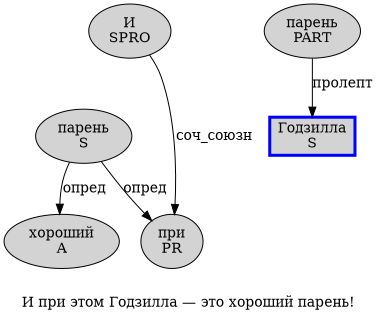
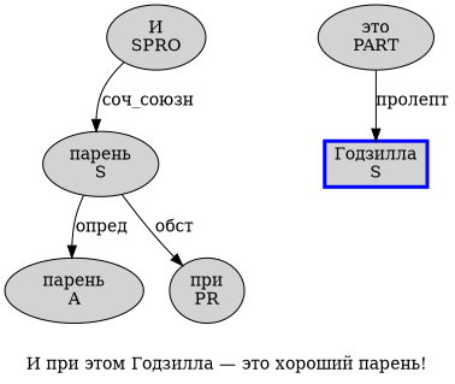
  digraph {
    label="И при этом Годзилла — это хороший парень!"
    node [fillcolor=lightgray penwidth=1 shape=ellipse style=filled]
    n1 [label="И\nSPRO"]
    n2 [label="парень\nS"]
    n3 [label="при\nPR"]
-   n4 [label="хороший\nA"]
+   n4 [label="парень\nA"]
    n5 [color=blue label="Годзилла\nS" penwidth=3 shape=box]
-   n6 [label="парень\nPART"]
-   n1 -> n3 [label="соч_союзн"]
-   n2 -> n3 [label="опред"]
+   n6 [label="это\nPART"]
+   n1 -> n2 [label="соч_союзн"]
+   n2 -> n3 [label="обст"]
    n2 -> n4 [label="опред"]
    n6 -> n5 [label="пролепт"]
  }
